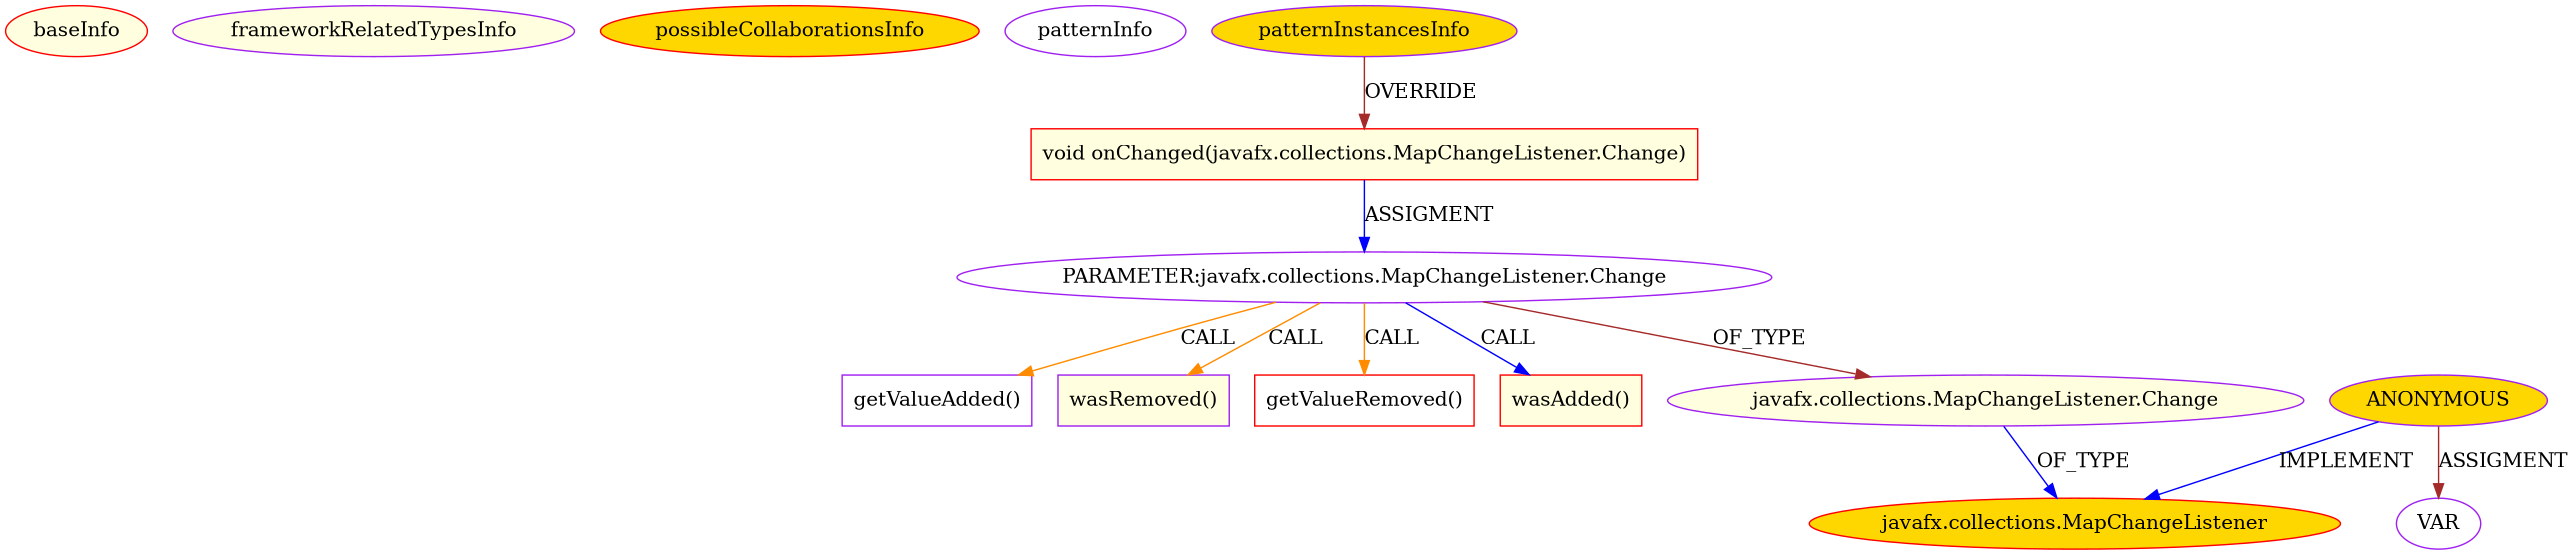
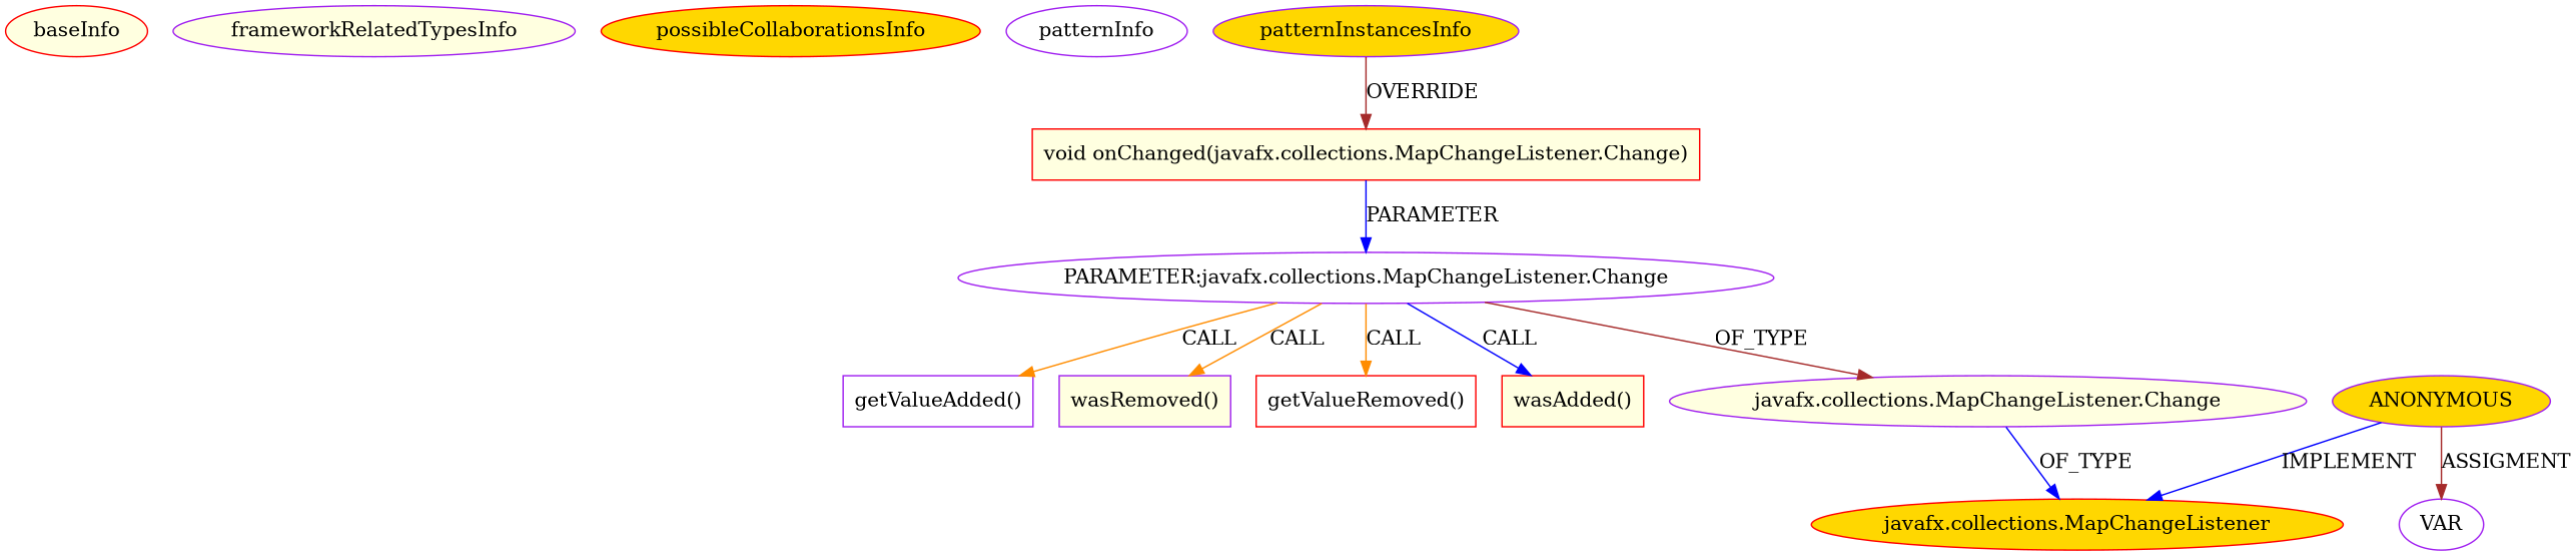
  digraph {
    node [color=purple fillcolor=lightyellow style=filled isFrameworkType=false]
    edge [color=blue]
    baseInfo [category=pattern color=red graphId=3516 isAnonymous=true possibleRelation=false isFrameworkType=""]
    frameworkRelatedTypesInfo [0="javafx.collections.MapChangeListener" isFrameworkType=""]
    possibleCollaborationsInfo [color=red fillcolor=gold isFrameworkType=""]
    patternInfo [fillcolor=white frequency=3.0 patternRootClient=0 isFrameworkType=""]
    patternInstancesInfo [0="ChrisWongAtCUHK-JavaFX~/ChrisWongAtCUHK-JavaFX/JavaFX-master/IssueTrackingLite/src/issuetrackinglite/model/TrackingServiceStub.java~TrackingServiceStub~247" 1="santi-gonzalez-javafx-tutos~/santi-gonzalez-javafx-tutos/javafx-tutos-master/IssueTrackingLite/src/issuetrackinglite/model/TrackingServiceStub.java~TrackingServiceStub~4091" 2="sergiohpl-PMS~/sergiohpl-PMS/PMS-master/IssueTrackingLite/src/issuetrackinglite/model/TrackingServiceStub.java~TrackingServiceStub~4159" fillcolor=gold isFrameworkType=""]
    n6 [color=red label="void onChanged(javafx.collections.MapChangeListener.Change)" shape=box vertexType=OVERRIDING_METHOD_DECLARATION]
    n7 [fillcolor=white label="PARAMETER:javafx.collections.MapChangeListener.Change" vertexType=PARAMETER_DECLARATION]
    n8 [fillcolor=white label="getValueAdded()" shape=box vertexType=INSIDE_CALL]
    n9 [label="wasRemoved()" shape=box vertexType=INSIDE_CALL]
    n10 [color=red fillcolor=white label="getValueRemoved()" shape=box vertexType=INSIDE_CALL]
    n11 [color=red label="wasAdded()" shape=box vertexType=INSIDE_CALL]
    n12 [label="javafx.collections.MapChangeListener.Change" vertexType=FRAMEWORK_CLASS_TYPE]
    n13 [fillcolor=gold label=ANONYMOUS vertexType=ROOT_ANONYMOUS_DECLARATION]
    n14 [color=red fillcolor=gold label="javafx.collections.MapChangeListener" vertexType=FRAMEWORK_INTERFACE_TYPE]
    n15 [fillcolor=white label=VAR vertexType=OUTSIDE_VARIABLE_EXPRESION]
    patternInstancesInfo -> n6 [color=brown label=OVERRIDE]
-   n6 -> n7 [label=ASSIGMENT]
+   n6 -> n7 [label=PARAMETER]
    n7 -> n8 [color=darkorange label=CALL]
    n7 -> n9 [color=darkorange label=CALL]
    n7 -> n10 [color=darkorange label=CALL]
    n7 -> n11 [label=CALL]
    n7 -> n12 [color=brown label=OF_TYPE]
    n12 -> n14 [label=OF_TYPE]
    n13 -> n14 [label=IMPLEMENT]
    n13 -> n15 [color=brown label=ASSIGMENT]
  }
